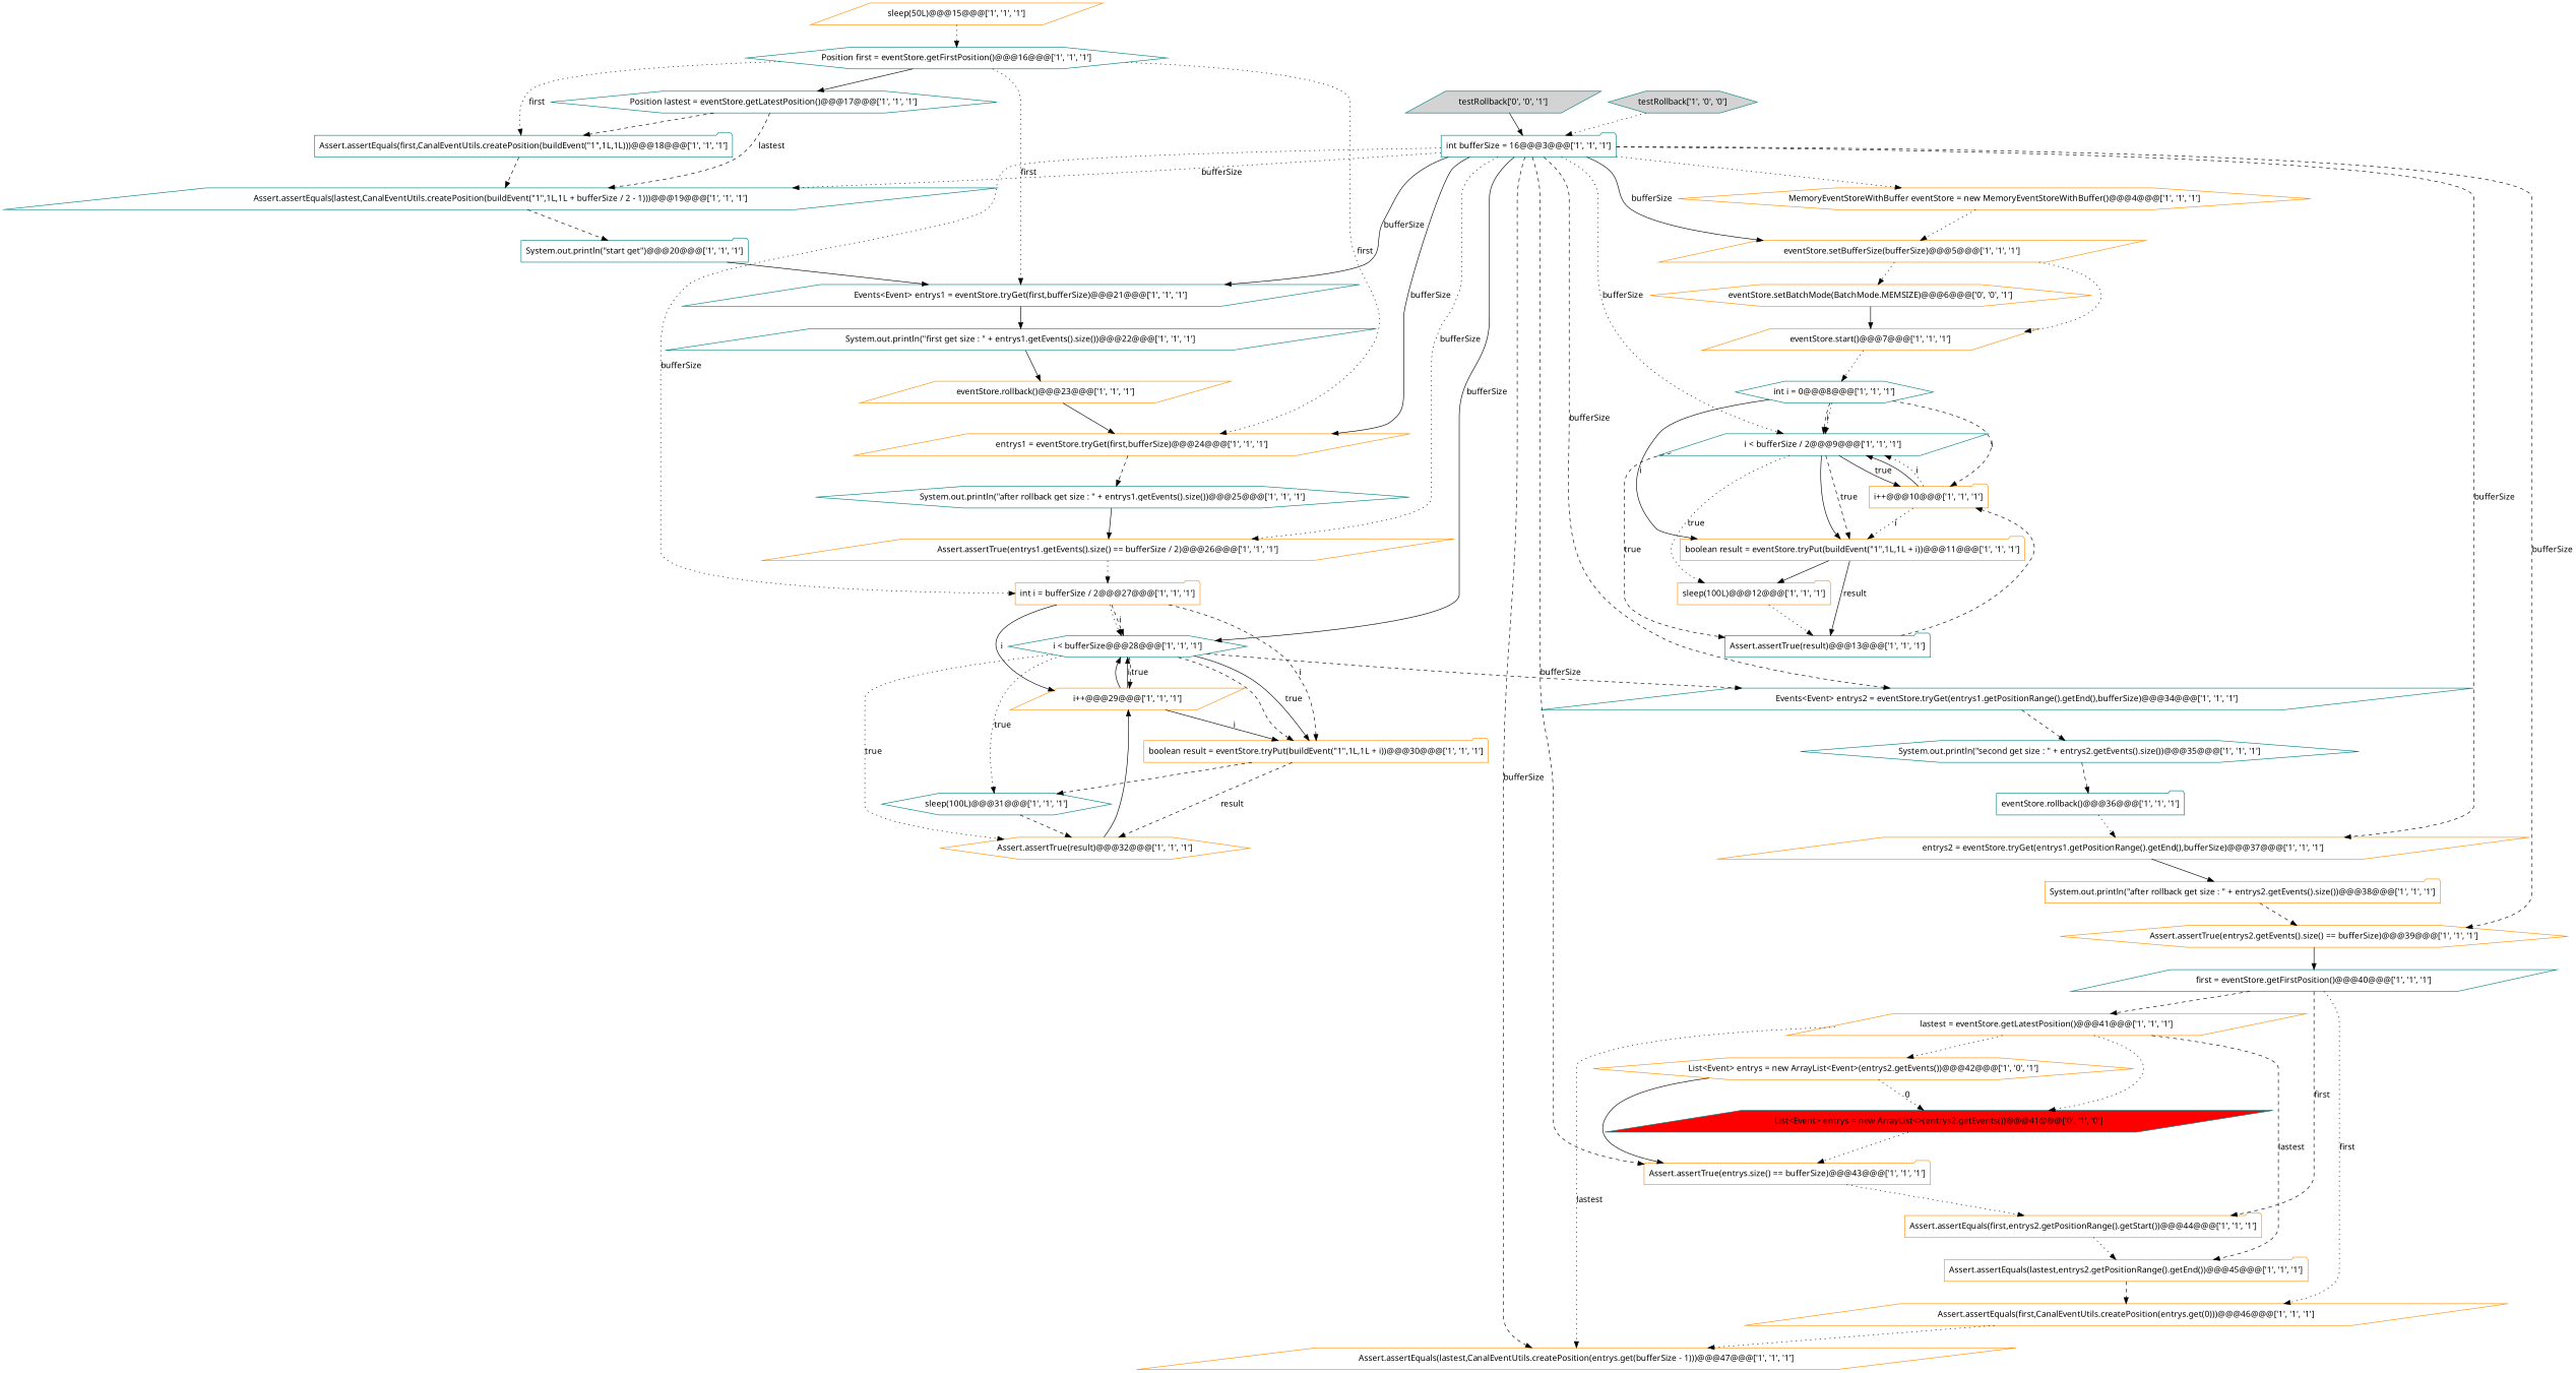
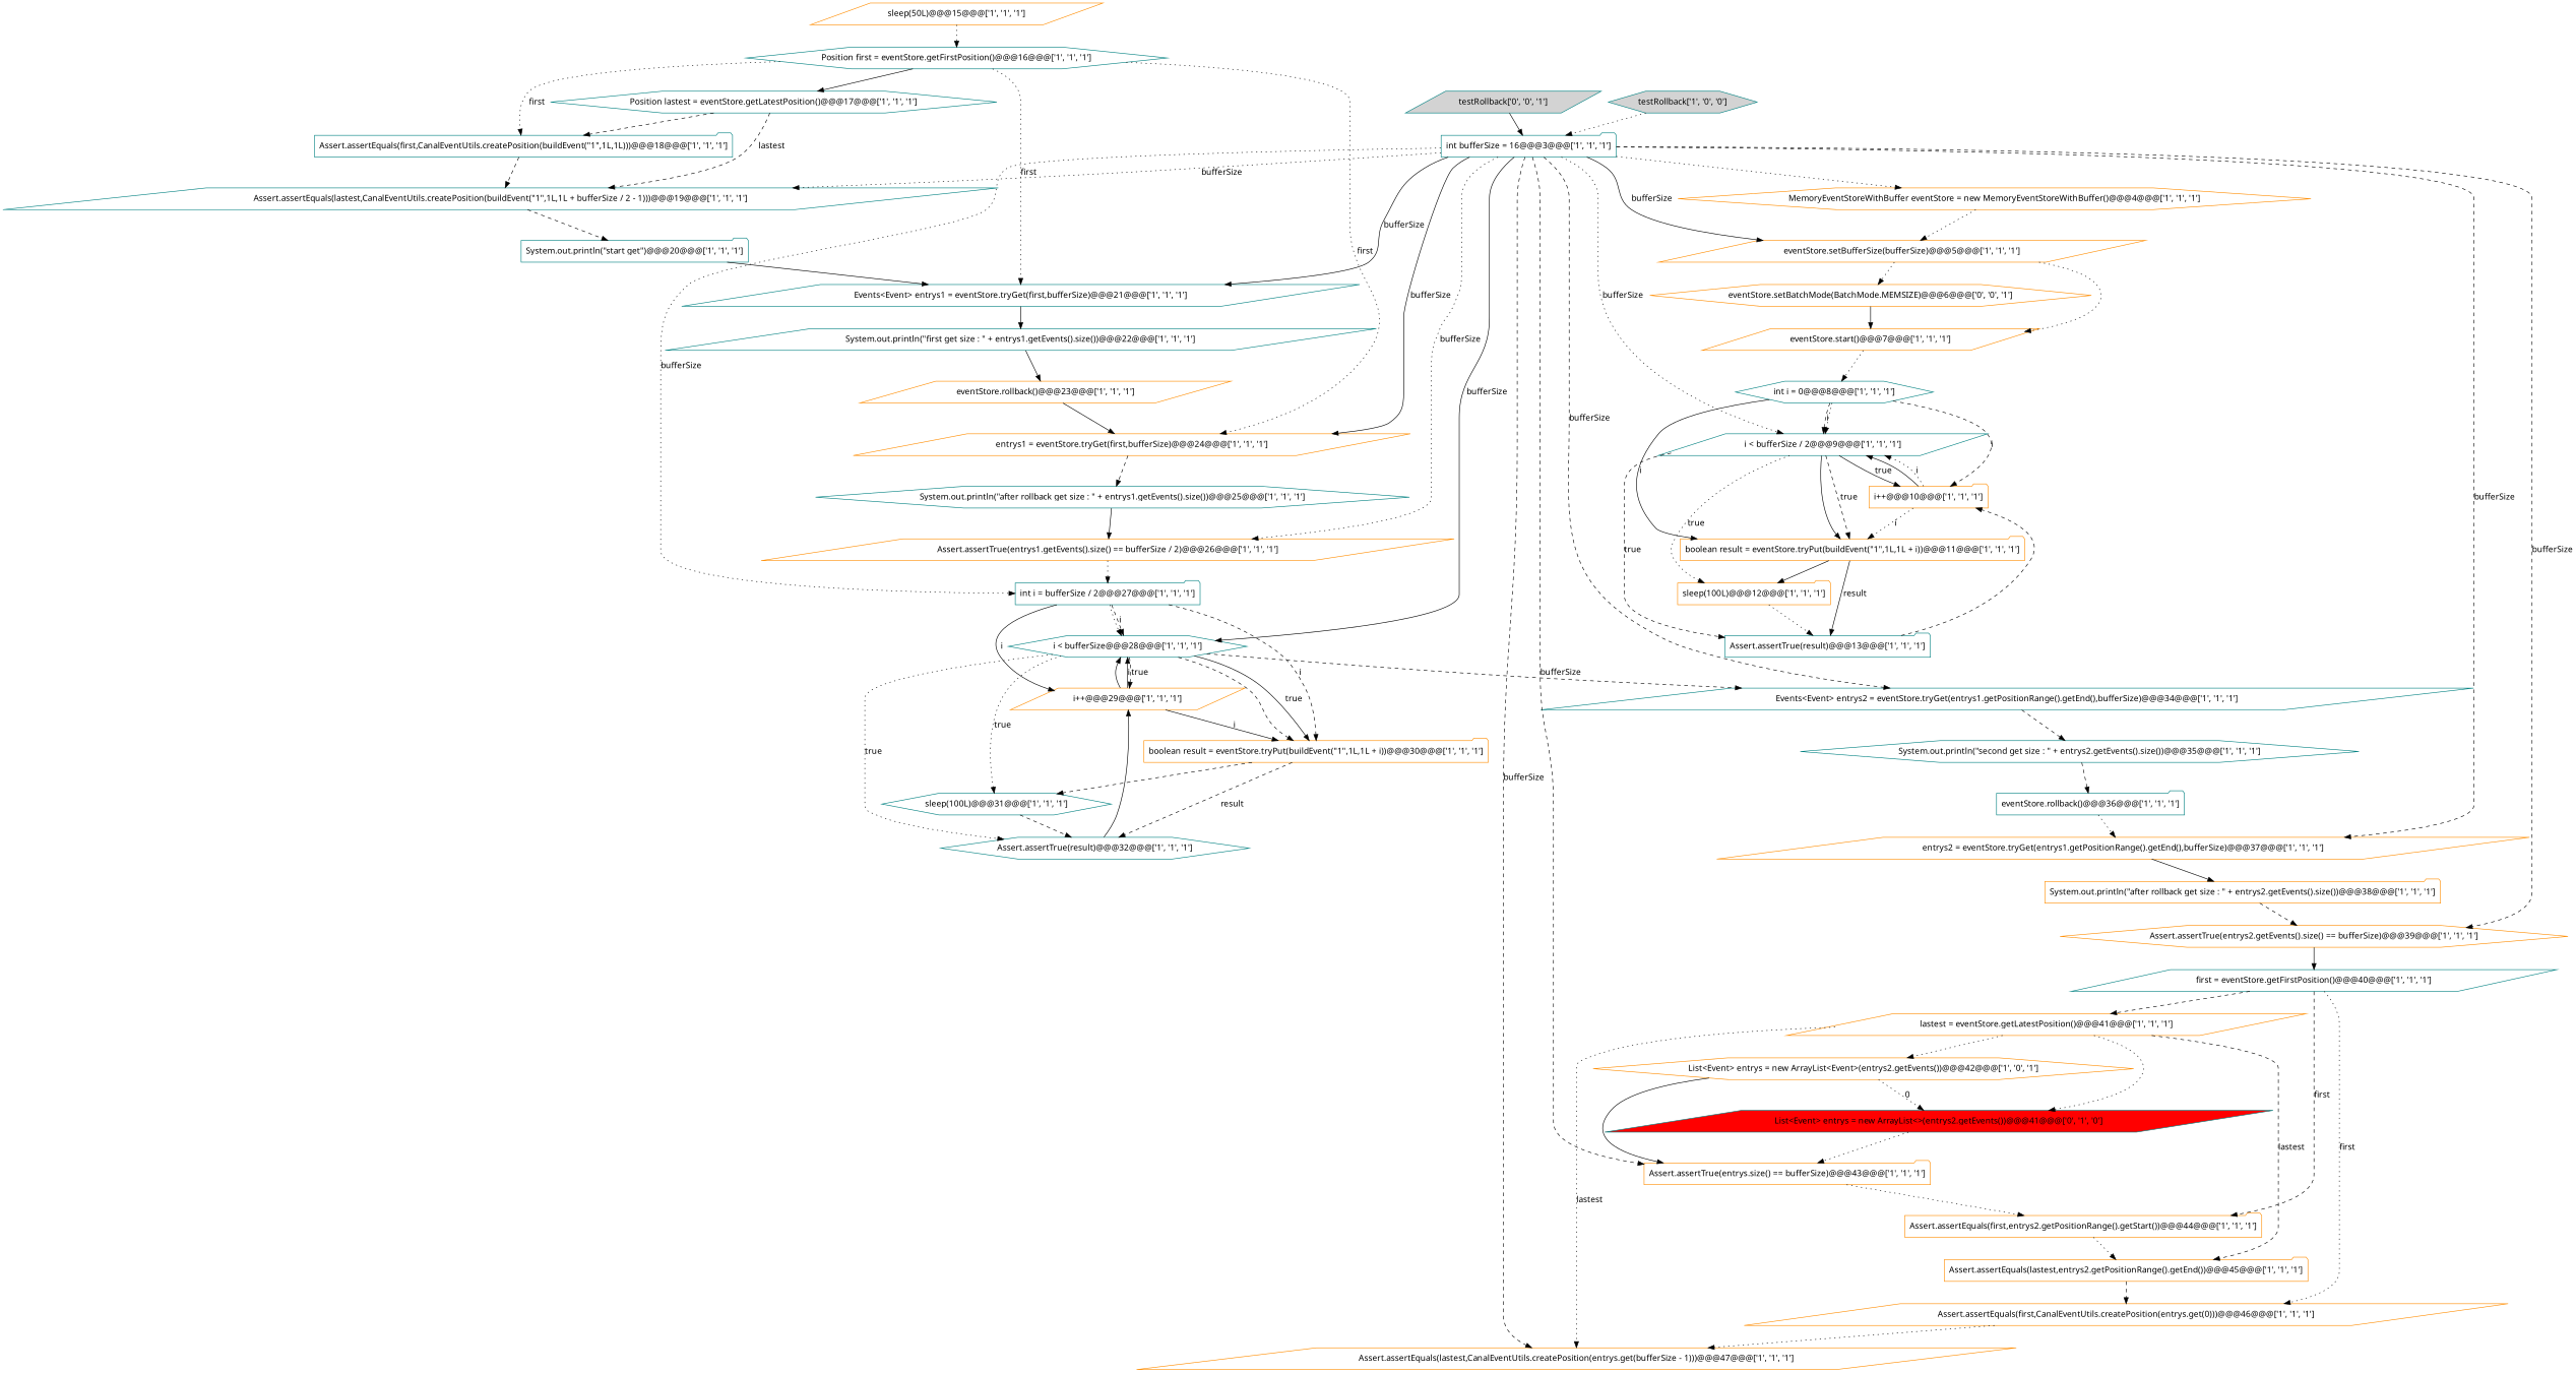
  digraph {
    fontname="Noto Sans"
    node [color=darkorange fillcolor=white fontname="Noto Sans" shape=parallelogram style=filled]
    edge [fontname="Noto Sans" style=dotted]
    n1 [label="Assert.assertTrue(entrys1.getEvents().size() == bufferSize / 2)@@@26@@@['1', '1', '1']"]
-   n2 [label="int i = bufferSize / 2@@@27@@@['1', '1', '1']" shape=folder]
+   n2 [color=teal label="int i = bufferSize / 2@@@27@@@['1', '1', '1']" shape=folder]
    n3 [color=teal label="i < bufferSize@@@28@@@['1', '1', '1']" shape=hexagon]
    n4 [label="i++@@@29@@@['1', '1', '1']"]
    n5 [label="boolean result = eventStore.tryPut(buildEvent(\"1\",1L,1L + i))@@@30@@@['1', '1', '1']" shape=folder]
    n6 [label="eventStore.rollback()@@@23@@@['1', '1', '1']"]
    n7 [label="entrys1 = eventStore.tryGet(first,bufferSize)@@@24@@@['1', '1', '1']"]
    n8 [color=teal label="System.out.println(\"after rollback get size : \" + entrys1.getEvents().size())@@@25@@@['1', '1', '1']" shape=hexagon]
    n9 [label="Assert.assertEquals(first,entrys2.getPositionRange().getStart())@@@44@@@['1', '1', '1']" shape=folder]
    n10 [label="Assert.assertEquals(lastest,entrys2.getPositionRange().getEnd())@@@45@@@['1', '1', '1']" shape=folder]
    n11 [label="Assert.assertEquals(first,CanalEventUtils.createPosition(entrys.get(0)))@@@46@@@['1', '1', '1']"]
    n12 [color=teal label="Events<Event> entrys2 = eventStore.tryGet(entrys1.getPositionRange().getEnd(),bufferSize)@@@34@@@['1', '1', '1']"]
    n13 [color=teal label="System.out.println(\"second get size : \" + entrys2.getEvents().size())@@@35@@@['1', '1', '1']" shape=hexagon]
    n14 [color=teal label="eventStore.rollback()@@@36@@@['1', '1', '1']" shape=folder]
    n15 [color=teal label="Assert.assertEquals(first,CanalEventUtils.createPosition(buildEvent(\"1\",1L,1L)))@@@18@@@['1', '1', '1']" shape=folder]
    n16 [color=teal label="Assert.assertEquals(lastest,CanalEventUtils.createPosition(buildEvent(\"1\",1L,1L + bufferSize / 2 - 1)))@@@19@@@['1', '1', '1']"]
    n17 [color=teal label="System.out.println(\"start get\")@@@20@@@['1', '1', '1']" shape=folder]
    n18 [color=teal label="sleep(100L)@@@31@@@['1', '1', '1']" shape=hexagon]
-   n19 [label="Assert.assertTrue(result)@@@32@@@['1', '1', '1']" shape=hexagon]
+   n19 [color=teal label="Assert.assertTrue(result)@@@32@@@['1', '1', '1']" shape=hexagon]
    n20 [color=teal label="System.out.println(\"first get size : \" + entrys1.getEvents().size())@@@22@@@['1', '1', '1']"]
    n21 [color=teal fillcolor=lightgray label="testRollback['1', '0', '0']" shape=hexagon]
    n22 [color=teal label="int bufferSize = 16@@@3@@@['1', '1', '1']" shape=folder]
    n23 [label="Assert.assertTrue(entrys.size() == bufferSize)@@@43@@@['1', '1', '1']" shape=folder]
    n24 [color=teal label="Events<Event> entrys1 = eventStore.tryGet(first,bufferSize)@@@21@@@['1', '1', '1']"]
    n25 [label="MemoryEventStoreWithBuffer eventStore = new MemoryEventStoreWithBuffer()@@@4@@@['1', '1', '1']" shape=hexagon]
    n26 [label="eventStore.setBufferSize(bufferSize)@@@5@@@['1', '1', '1']"]
    n27 [label="Assert.assertEquals(lastest,CanalEventUtils.createPosition(entrys.get(bufferSize - 1)))@@@47@@@['1', '1', '1']"]
    n28 [color=teal label="i < bufferSize / 2@@@9@@@['1', '1', '1']"]
    n29 [label="Assert.assertTrue(entrys2.getEvents().size() == bufferSize)@@@39@@@['1', '1', '1']" shape=hexagon]
    n30 [label="entrys2 = eventStore.tryGet(entrys1.getPositionRange().getEnd(),bufferSize)@@@37@@@['1', '1', '1']"]
    n31 [label="sleep(50L)@@@15@@@['1', '1', '1']"]
    n32 [color=teal label="Position first = eventStore.getFirstPosition()@@@16@@@['1', '1', '1']" shape=hexagon]
    n33 [color=teal label="Position lastest = eventStore.getLatestPosition()@@@17@@@['1', '1', '1']" shape=hexagon]
    n34 [label="eventStore.setBatchMode(BatchMode.MEMSIZE)@@@6@@@['0', '0', '1']" shape=hexagon]
    n35 [label="eventStore.start()@@@7@@@['1', '1', '1']"]
    n36 [color=teal label="int i = 0@@@8@@@['1', '1', '1']" shape=hexagon]
    n37 [color=teal fillcolor=red label="List<Event> entrys = new ArrayList<>(entrys2.getEvents())@@@41@@@['0', '1', '0']"]
    n38 [color=teal label="first = eventStore.getFirstPosition()@@@40@@@['1', '1', '1']"]
    n39 [label="lastest = eventStore.getLatestPosition()@@@41@@@['1', '1', '1']"]
    n40 [label="List<Event> entrys = new ArrayList<Event>(entrys2.getEvents())@@@42@@@['1', '0', '1']" shape=hexagon]
    n41 [label="i++@@@10@@@['1', '1', '1']" shape=folder]
    n42 [label="boolean result = eventStore.tryPut(buildEvent(\"1\",1L,1L + i))@@@11@@@['1', '1', '1']" shape=folder]
    n43 [color=teal label="Assert.assertTrue(result)@@@13@@@['1', '1', '1']" shape=folder]
    n44 [label="sleep(100L)@@@12@@@['1', '1', '1']" shape=folder]
    n45 [label="System.out.println(\"after rollback get size : \" + entrys2.getEvents().size())@@@38@@@['1', '1', '1']" shape=folder]
    n46 [color=teal fillcolor=lightgray label="testRollback['0', '0', '1']"]
    n1 -> n2
    n2 -> n3 [label=i style=dashed]
    n2 -> n3
    n2 -> n4 [label=i style=solid]
    n2 -> n5 [label=i style=dashed]
    n3 -> n4 [label=true style=dashed]
    n3 -> n5 [style=dashed]
    n3 -> n5 [label=true style=solid]
    n3 -> n12 [style=dashed]
    n3 -> n18 [label=true]
    n3 -> n19 [label=true]
    n4 -> n3 [style=solid]
    n4 -> n3 [label=i style=solid]
    n4 -> n5 [label=i style=solid]
    n5 -> n18 [style=dashed]
    n5 -> n19 [label=result style=dashed]
    n6 -> n7 [style=solid]
    n7 -> n8 [style=dashed]
    n8 -> n1 [style=solid]
    n9 -> n10
    n10 -> n11 [style=dashed]
    n11 -> n27
    n12 -> n13 [style=dashed]
    n13 -> n14 [style=dashed]
    n14 -> n30
    n15 -> n16 [style=dashed]
    n16 -> n17 [style=dashed]
    n17 -> n24 [style=solid]
    n18 -> n19 [style=dashed]
    n19 -> n4 [style=solid]
    n20 -> n6 [style=solid]
    n21 -> n22
    n22 -> n1 [label=bufferSize]
    n22 -> n2 [label=bufferSize]
    n22 -> n3 [label=bufferSize style=solid]
    n22 -> n7 [label=bufferSize style=solid]
    n22 -> n12 [label=bufferSize style=dashed]
    n22 -> n16 [label=bufferSize]
    n22 -> n23 [label=bufferSize style=dashed]
    n22 -> n24 [label=bufferSize style=solid]
    n22 -> n25
    n22 -> n26 [label=bufferSize style=solid]
    n22 -> n27 [label=bufferSize style=dashed]
    n22 -> n28 [label=bufferSize]
    n22 -> n29 [label=bufferSize style=dashed]
    n22 -> n30 [label=bufferSize style=dashed]
    n23 -> n9
    n24 -> n20 [style=solid]
    n25 -> n26
    n26 -> n34
    n26 -> n35
    n28 -> n41 [label=true style=solid]
    n28 -> n42 [style=solid]
    n28 -> n42 [label=true style=dashed]
    n28 -> n43 [label=true style=dashed]
    n28 -> n44 [label=true]
    n29 -> n38 [style=solid]
    n30 -> n45 [style=solid]
    n31 -> n32
    n32 -> n7 [label=first]
    n32 -> n15 [label=first]
    n32 -> n24 [label=first]
    n32 -> n33 [style=solid]
    n33 -> n15 [style=dashed]
    n33 -> n16 [label=lastest style=dashed]
    n34 -> n35 [style=solid]
    n35 -> n36
    n36 -> n28
    n36 -> n28 [label=i style=dashed]
    n36 -> n41 [label=i style=dashed]
    n36 -> n42 [label=i style=solid]
    n37 -> n23
    n38 -> n9 [label=first style=dashed]
    n38 -> n11 [label=first]
    n38 -> n39 [style=dashed]
    n39 -> n10 [label=lastest style=dashed]
    n39 -> n27 [label=lastest]
    n39 -> n37
    n39 -> n40
    n40 -> n23 [style=solid]
    n40 -> n37 [label=0]
    n41 -> n28 [style=solid]
    n41 -> n28 [label=i]
    n41 -> n42 [label=i]
    n42 -> n43 [label=result style=solid]
    n42 -> n44 [style=solid]
    n43 -> n41 [style=dashed]
    n44 -> n43
    n45 -> n29 [style=dashed]
    n46 -> n22 [style=solid]
  }
